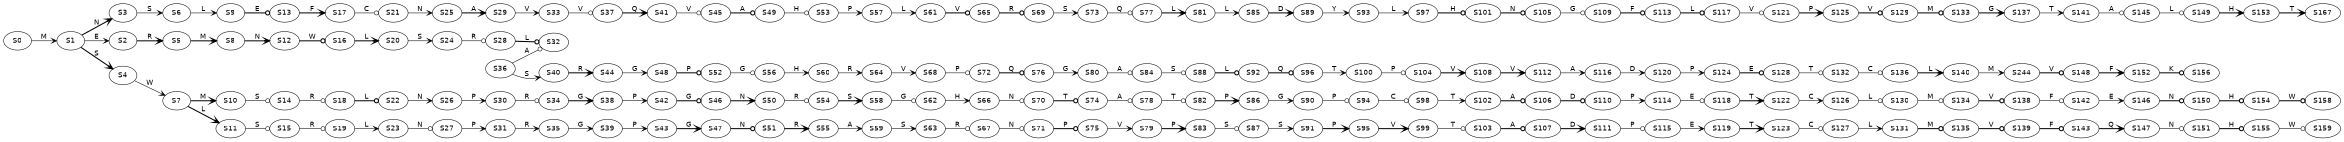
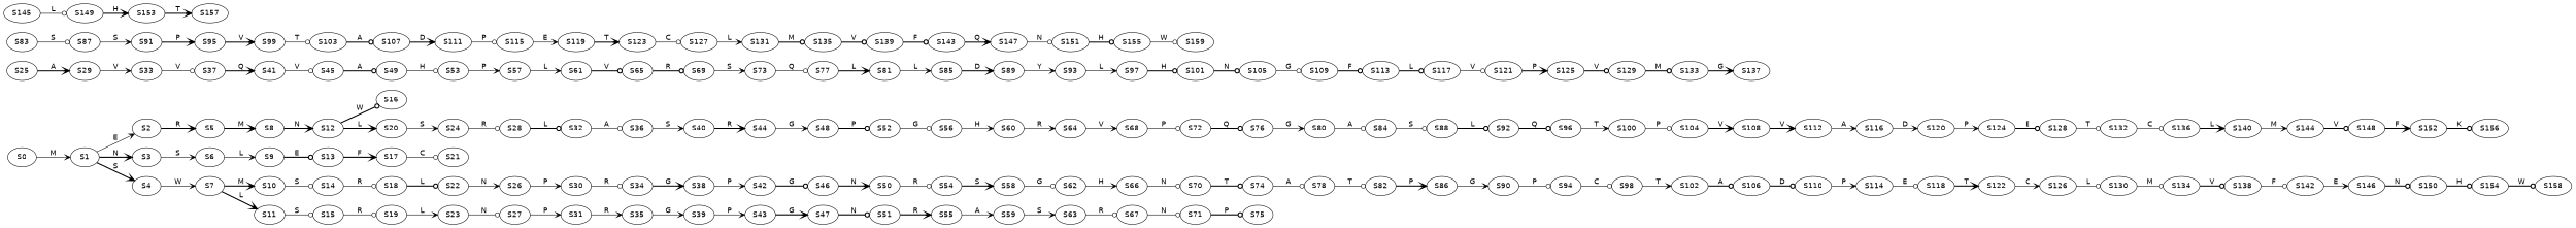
  strict digraph {
    fontname="DejaVu Sans"
    rankdir=LR
    node [fontname="DejaVu Sans"]
    edge [arrowhead=vee fontname="DejaVu Sans" style=solid]
    S0
    S1
    S2
    S3
    S4
    S5
    S6
    S7
    S8
    S9
    S10
    S11
    S12
    S13
    S14
    S15
    S16
    S17
    S18
    S19
    S20
    S21
    S22
    S23
    S24
    S25
    S26
    S27
    S28
    S29
    S30
    S31
    S32
    S33
    S34
    S35
    S36
    S37
    S38
    S39
    S40
    S41
    S42
    S43
    S44
    S45
    S46
    S47
    S48
    S49
    S50
    S51
    S52
    S53
    S54
    S55
    S56
    S57
    S58
    S59
    S60
    S61
    S62
    S63
    S64
    S65
    S66
    S67
    S68
    S69
    S70
    S71
    S72
    S73
    S74
    S75
    S76
    S77
    S78
-   S79
    S80
    S81
    S82
    S83
    S84
    S85
    S86
    S87
    S88
    S89
    S90
    S91
    S92
    S93
    S94
    S95
    S96
    S97
    S98
    S99
    S100
    S101
    S102
    S103
    S104
    S105
    S106
    S107
    S108
    S109
    S110
    S111
    S112
    S113
    S114
    S115
    S116
    S117
    S118
    S119
    S120
    S121
    S122
    S123
    S124
    S125
    S126
    S127
    S128
    S129
    S130
    S131
    S132
    S133
    S134
    S135
    S136
    S137
    S138
    S139
    S140
-   S141
    S142
    S143
-   S144 [label=S244]
+   S144
    S145
    S146
    S147
    S148
    S149
    S150
    S151
    S152
    S153
    S154
    S155
    S156
-   S157 [label=S167]
+   S157
    S158
    S159
    S0 -> S1 [label=M]
    S1 -> S2 [label=E]
    S1 -> S3 [label=N style=bold]
    S1 -> S4 [label=S style=bold]
    S2 -> S5 [label=R style=bold]
    S3 -> S6 [label=S]
    S4 -> S7 [label=W]
    S5 -> S8 [label=M style=bold]
    S6 -> S9 [label=L]
    S7 -> S10 [label=M style=bold]
    S7 -> S11 [label=L style=bold]
    S8 -> S12 [label=N style=bold]
    S9 -> S13 [arrowhead=odot label=E style=bold]
    S10 -> S14 [arrowhead=odot label=S]
    S11 -> S15 [arrowhead=odot label=S]
    S12 -> S16 [arrowhead=odot label=W style=bold]
    S13 -> S17 [label=F style=bold]
    S14 -> S18 [arrowhead=odot label=R]
    S15 -> S19 [arrowhead=odot label=R]
-   S16 -> S20 [label=L style=bold]
+   S12 -> S20 [label=L style=bold]
    S17 -> S21 [arrowhead=odot label=C]
    S18 -> S22 [arrowhead=odot label=L style=bold]
    S19 -> S23 [label=L]
    S20 -> S24 [label=S]
-   S21 -> S25 [label=N]
    S22 -> S26 [label=N]
    S23 -> S27 [arrowhead=odot label=N]
    S24 -> S28 [arrowhead=odot label=R]
    S25 -> S29 [label=A style=bold]
    S26 -> S30 [label=P]
    S27 -> S31 [label=P]
    S28 -> S32 [arrowhead=odot label=L style=bold]
    S29 -> S33 [label=V]
    S30 -> S34 [arrowhead=odot label=R]
    S31 -> S35 [label=R]
-   S36 -> S32 [arrowhead=odot label=A]
+   S32 -> S36 [arrowhead=odot label=A]
    S33 -> S37 [arrowhead=odot label=V]
    S34 -> S38 [label=G style=bold]
    S35 -> S39 [label=G]
    S36 -> S40 [label=S]
    S37 -> S41 [label=Q style=bold]
    S38 -> S42 [label=P]
    S39 -> S43 [label=P]
    S40 -> S44 [label=R style=bold]
    S41 -> S45 [arrowhead=odot label=V]
    S42 -> S46 [arrowhead=odot label=G style=bold]
    S43 -> S47 [label=G style=bold]
    S44 -> S48 [label=G]
    S45 -> S49 [arrowhead=odot label=A style=bold]
    S46 -> S50 [label=N style=bold]
    S47 -> S51 [arrowhead=odot label=N style=bold]
    S48 -> S52 [arrowhead=odot label=P style=bold]
    S49 -> S53 [arrowhead=odot label=H]
    S50 -> S54 [arrowhead=odot label=R]
    S51 -> S55 [label=R style=bold]
    S52 -> S56 [arrowhead=odot label=G]
    S53 -> S57 [label=P]
    S54 -> S58 [label=S style=bold]
    S55 -> S59 [label=A]
    S56 -> S60 [label=H]
    S57 -> S61 [label=L]
    S58 -> S62 [arrowhead=odot label=G]
    S59 -> S63 [label=S]
    S60 -> S64 [label=R]
    S61 -> S65 [arrowhead=odot label=V style=bold]
    S62 -> S66 [label=H]
    S63 -> S67 [arrowhead=odot label=R]
    S64 -> S68 [label=V]
    S65 -> S69 [arrowhead=odot label=R style=bold]
    S66 -> S70 [arrowhead=odot label=N]
    S67 -> S71 [arrowhead=odot label=N]
    S68 -> S72 [arrowhead=odot label=P]
    S69 -> S73 [label=S]
    S70 -> S74 [arrowhead=odot label=T style=bold]
    S71 -> S75 [arrowhead=odot label=P style=bold]
    S72 -> S76 [arrowhead=odot label=Q style=bold]
    S73 -> S77 [arrowhead=odot label=Q]
    S74 -> S78 [arrowhead=odot label=A]
-   S75 -> S79 [label=V]
    S76 -> S80 [label=G]
    S77 -> S81 [label=L style=bold]
    S78 -> S82 [arrowhead=odot label=T]
-   S79 -> S83 [label=P style=bold]
    S80 -> S84 [arrowhead=odot label=A]
    S81 -> S85 [label=L]
    S82 -> S86 [label=P style=bold]
    S83 -> S87 [arrowhead=odot label=S]
    S84 -> S88 [arrowhead=odot label=S]
    S85 -> S89 [label=D style=bold]
    S86 -> S90 [label=G]
    S87 -> S91 [label=S]
    S88 -> S92 [arrowhead=odot label=L style=bold]
    S89 -> S93 [label=Y]
    S90 -> S94 [arrowhead=odot label=P]
    S91 -> S95 [label=P style=bold]
    S92 -> S96 [arrowhead=odot label=Q style=bold]
    S93 -> S97 [label=L]
    S94 -> S98 [arrowhead=odot label=C]
    S95 -> S99 [label=V style=bold]
    S96 -> S100 [label=T]
    S97 -> S101 [arrowhead=odot label=H style=bold]
    S98 -> S102 [label=T]
    S99 -> S103 [arrowhead=odot label=T]
    S100 -> S104 [arrowhead=odot label=P]
    S101 -> S105 [arrowhead=odot label=N style=bold]
    S102 -> S106 [arrowhead=odot label=A style=bold]
    S103 -> S107 [arrowhead=odot label=A style=bold]
    S104 -> S108 [label=V style=bold]
    S105 -> S109 [arrowhead=odot label=G]
    S106 -> S110 [arrowhead=odot label=D style=bold]
    S107 -> S111 [label=D style=bold]
    S108 -> S112 [label=V style=bold]
    S109 -> S113 [arrowhead=odot label=F style=bold]
    S110 -> S114 [label=P]
    S111 -> S115 [arrowhead=odot label=P]
    S112 -> S116 [label=A]
    S113 -> S117 [arrowhead=odot label=L style=bold]
    S114 -> S118 [arrowhead=odot label=E]
    S115 -> S119 [label=E]
    S116 -> S120 [label=D]
    S117 -> S121 [arrowhead=odot label=V]
    S118 -> S122 [label=T style=bold]
    S119 -> S123 [label=T style=bold]
    S120 -> S124 [label=P]
    S121 -> S125 [label=P style=bold]
    S122 -> S126 [label=C]
    S123 -> S127 [arrowhead=odot label=C]
    S124 -> S128 [arrowhead=odot label=E style=bold]
    S125 -> S129 [arrowhead=odot label=V style=bold]
    S126 -> S130 [arrowhead=odot label=L]
    S127 -> S131 [label=L]
    S128 -> S132 [arrowhead=odot label=T]
    S129 -> S133 [arrowhead=odot label=M style=bold]
    S130 -> S134 [arrowhead=odot label=M]
    S131 -> S135 [arrowhead=odot label=M style=bold]
    S132 -> S136 [arrowhead=odot label=C]
    S133 -> S137 [label=G style=bold]
    S134 -> S138 [arrowhead=odot label=V style=bold]
    S135 -> S139 [arrowhead=odot label=V style=bold]
    S136 -> S140 [label=L style=bold]
-   S137 -> S141 [label=T]
    S138 -> S142 [arrowhead=odot label=F]
    S139 -> S143 [arrowhead=odot label=F style=bold]
    S140 -> S144 [label=M]
-   S141 -> S145 [arrowhead=odot label=A]
    S142 -> S146 [label=E]
    S143 -> S147 [label=Q style=bold]
    S144 -> S148 [arrowhead=odot label=V style=bold]
    S145 -> S149 [arrowhead=odot label=L]
    S146 -> S150 [arrowhead=odot label=N style=bold]
    S147 -> S151 [arrowhead=odot label=N]
    S148 -> S152 [label=F style=bold]
    S149 -> S153 [label=H style=bold]
    S150 -> S154 [arrowhead=odot label=H style=bold]
    S151 -> S155 [arrowhead=odot label=H style=bold]
    S152 -> S156 [arrowhead=odot label=K style=bold]
    S153 -> S157 [label=T style=bold]
    S154 -> S158 [arrowhead=odot label=W style=bold]
    S155 -> S159 [arrowhead=odot label=W]
  }
